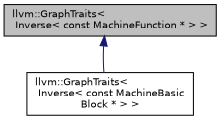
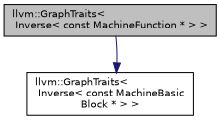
  digraph {
    node [color=black fontname=Helvetica fontsize=10 shape=record]
    n1 [fillcolor=grey75 fontcolor=black height=0.2 label="llvm::GraphTraits\<\l Inverse\< const MachineFunction * \> \>" style=filled width=0.4]
    n2 [height=0.2 label="llvm::GraphTraits\<\l Inverse\< const MachineBasic\lBlock * \> \>" width=0.4]
-   n1 -> n2 [color=midnightblue dir=back fontname=Helvetica fontsize=10 labelfontname=Helvetica labelfontsize=10 style=solid]
+   n2 -> n1 [color=midnightblue dir=back fontname=Helvetica fontsize=10 labelfontname=Helvetica labelfontsize=10 style=solid]
  }
